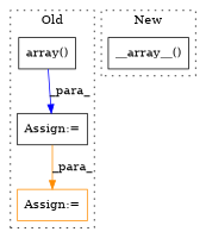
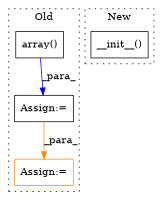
  digraph {
    node [a=75 l=3 shape=box color=black]
    n1 [l="9,1" label="array()" s="3524,3544"]
    n2 [a=68 label="Assign:=" s=3654 color=darkorange]
    n3 [a=68 label="Assign:=" s=3521]
-   n4 [l="17,1" label="__array__()" s="1924,1950"]
+   n4 [l="17,1" label="__init__()" s="1924,1950"]
    subgraph cluster_1 {
      label=Old
      style=dotted
      n1
      n2
      n3
    }
    subgraph cluster_2 {
      label=New
      style=dotted
      n4
    }
    n1 -> n3 [label=_para_ color=blue]
    n3 -> n2 [label=_para_ color=darkorange]
  }
